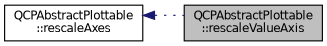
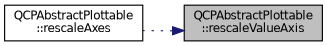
  digraph {
    rankdir=RL
    fontname="DejaVu Sans"
    node [color=black fontname="DejaVu Sans" fontsize=10 shape=record style=filled]
    n1 [fillcolor=grey75 fontcolor=black height=0.2 label="QCPAbstractPlottable\l::rescaleValueAxis" width=0.4]
    n2 [fillcolor=white height=0.2 label="QCPAbstractPlottable\l::rescaleAxes" width=0.4]
-   n2 -> n1 [color=midnightblue dir=back fontname="DejaVu Sans" fontsize=10 labelfontname=Helvetica labelfontsize=10 style=dotted]
+   n1 -> n2 [color=midnightblue dir=back fontname="DejaVu Sans" fontsize=10 labelfontname=Helvetica labelfontsize=10 style=dotted]
  }
